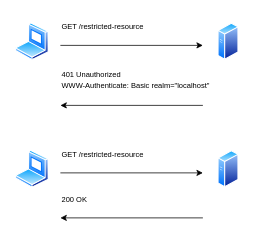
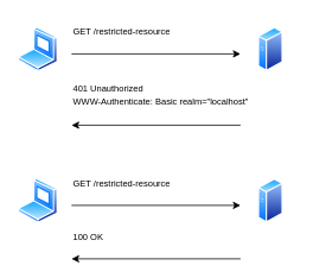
  <mxCell id="0" />
  <mxCell id="1" parent="0" />
  <mxCell id="2" value="" style="aspect=fixed;perimeter=ellipsePerimeter;html=1;align=center;shadow=0;dashed=0;spacingTop=3;image;image=img/lib/active_directory/generic_server.svg;" vertex="1" parent="1"><mxGeometry x="290" y="30" width="28.0" height="50" as="geometry" /></mxCell>
  <mxCell id="3" value="" style="aspect=fixed;perimeter=ellipsePerimeter;html=1;align=center;shadow=0;dashed=0;spacingTop=3;image;image=img/lib/active_directory/laptop_client.svg;" vertex="1" parent="1"><mxGeometry x="20" y="30" width="45" height="50" as="geometry" /></mxCell>
  <mxCell id="4" value="" style="endArrow=classic;html=1;rounded=0;" edge="1" parent="1"><mxGeometry width="50" height="50" relative="1" as="geometry"><mxPoint x="80" y="60" as="sourcePoint" /><mxPoint x="270" y="60" as="targetPoint" /></mxGeometry></mxCell>
  <mxCell id="5" value="&lt;font style=&quot;font-size: 10px&quot;&gt;GET /restricted-resource&lt;/font&gt;" style="text;html=1;strokeColor=none;fillColor=none;align=left;verticalAlign=middle;whiteSpace=wrap;rounded=0;" vertex="1" parent="1"><mxGeometry x="80" y="20" width="140" height="30" as="geometry" /></mxCell>
  <mxCell id="6" value="" style="endArrow=classic;html=1;rounded=0;" edge="1" parent="1"><mxGeometry width="50" height="50" relative="1" as="geometry"><mxPoint x="270" y="140" as="sourcePoint" /><mxPoint x="80" y="140" as="targetPoint" /></mxGeometry></mxCell>
  <mxCell id="7" value="&lt;font style=&quot;font-size: 10px&quot;&gt;401 Unauthorized&lt;br&gt;WWW-Authenticate: Basic realm=&quot;localhost&quot;&lt;/font&gt;" style="text;html=1;strokeColor=none;fillColor=none;align=left;verticalAlign=middle;whiteSpace=wrap;rounded=0;" vertex="1" parent="1"><mxGeometry x="80" y="90" width="250" height="30" as="geometry" /></mxCell>
  <mxCell id="8" value="" style="endArrow=classic;html=1;rounded=0;" edge="1" parent="1"><mxGeometry width="50" height="50" relative="1" as="geometry"><mxPoint x="270" y="290" as="sourcePoint" /><mxPoint x="80" y="290" as="targetPoint" /></mxGeometry></mxCell>
- <mxCell id="9" value="&lt;span style=&quot;font-size: 10px&quot;&gt;200 OK&lt;/span&gt;" style="text;html=1;strokeColor=none;fillColor=none;align=left;verticalAlign=middle;whiteSpace=wrap;rounded=0;" vertex="1" parent="1"><mxGeometry x="80" y="250" width="190" height="30" as="geometry" /></mxCell>
+ <mxCell id="9" value="&lt;span style=&quot;font-size: 10px&quot;&gt;100 OK&lt;/span&gt;" style="text;html=1;strokeColor=none;fillColor=none;align=left;verticalAlign=middle;whiteSpace=wrap;rounded=0;" vertex="1" parent="1"><mxGeometry x="80" y="250" width="190" height="30" as="geometry" /></mxCell>
  <mxCell id="10" value="" style="aspect=fixed;perimeter=ellipsePerimeter;html=1;align=center;shadow=0;dashed=0;spacingTop=3;image;image=img/lib/active_directory/generic_server.svg;" vertex="1" parent="1"><mxGeometry x="290" y="200" width="28.0" height="50" as="geometry" /></mxCell>
  <mxCell id="11" value="" style="aspect=fixed;perimeter=ellipsePerimeter;html=1;align=center;shadow=0;dashed=0;spacingTop=3;image;image=img/lib/active_directory/laptop_client.svg;" vertex="1" parent="1"><mxGeometry x="20" y="200" width="45" height="50" as="geometry" /></mxCell>
  <mxCell id="12" value="" style="endArrow=classic;html=1;rounded=0;" edge="1" parent="1"><mxGeometry width="50" height="50" relative="1" as="geometry"><mxPoint x="80" y="230" as="sourcePoint" /><mxPoint x="270" y="230" as="targetPoint" /></mxGeometry></mxCell>
  <mxCell id="13" value="&lt;font style=&quot;font-size: 10px&quot;&gt;GET /restricted-resource&lt;/font&gt;" style="text;html=1;strokeColor=none;fillColor=none;align=left;verticalAlign=middle;whiteSpace=wrap;rounded=0;" vertex="1" parent="1"><mxGeometry x="80" y="190" width="140" height="30" as="geometry" /></mxCell>
